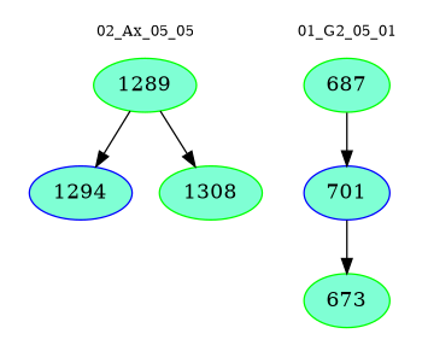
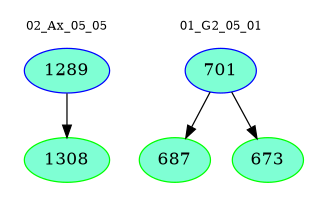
  digraph {
    node [color=green fillcolor=aquamarine style=filled]
    edge [color=black]
-   n1 [label=1289]
-   n2 [color=blue label=1294]
+   n1 [color=blue label=1289]
    n3 [label=1308]
    n4 [label=687]
    n5 [label=673]
    n6 [color=blue label=701]
    subgraph cluster_1 {
      color=white
      fontsize=10
      label="02_Ax_05_05"
      n1
-     n2
      n3
    }
    subgraph cluster_2 {
      color=white
      fontsize=10
      label="01_G2_05_01"
      n4
      n5
      n6
    }
-   n1 -> n2
    n1 -> n3
-   n4 -> n6
+   n6 -> n4
    n6 -> n5
  }
